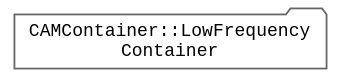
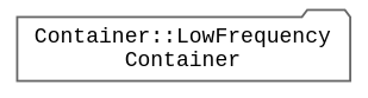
  digraph {
    rankdir=LR
    fontname="Liberation Mono"
-   n1 [color=grey40 fillcolor=white fontname="Liberation Mono" fontsize=10 height=0.2 label="CAMContainer::LowFrequency\lContainer" shape=folder style=filled width=0.4]
+   n1 [color=grey40 fillcolor=white fontname="Liberation Mono" fontsize=10 height=0.2 label="Container::LowFrequency\lContainer" shape=folder style=filled width=0.4]
  }
